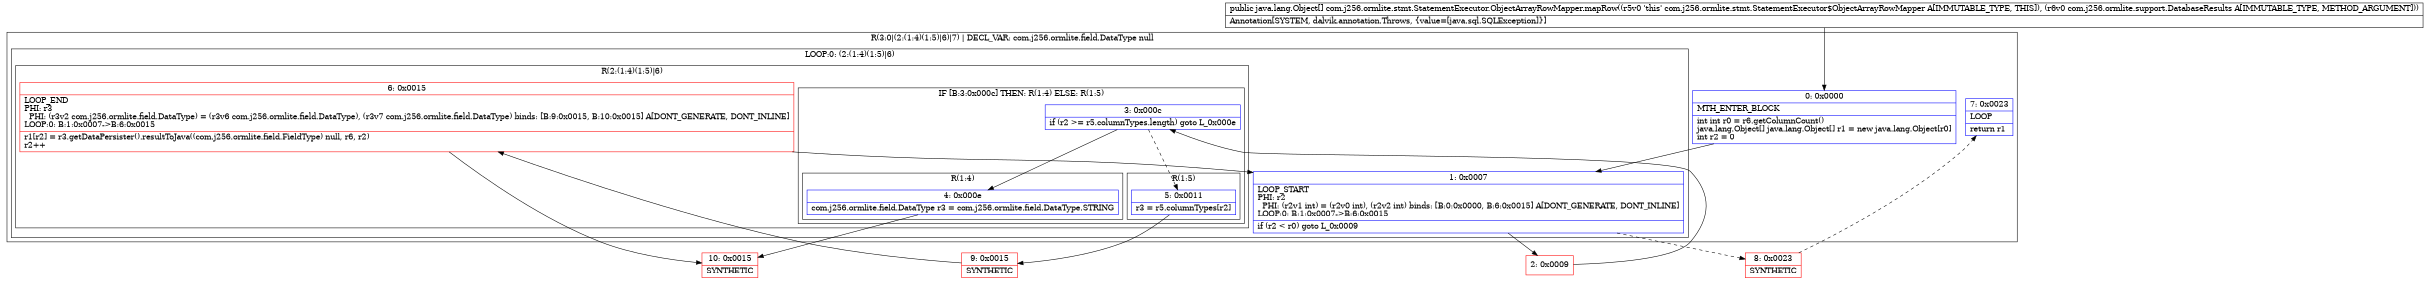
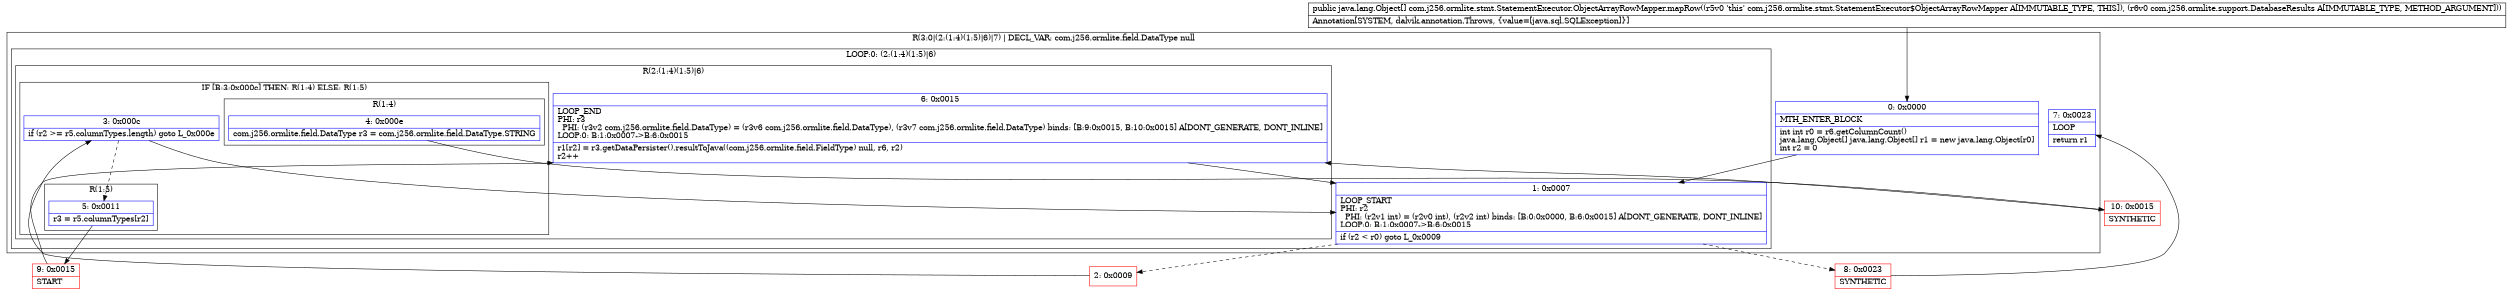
  digraph {
    node [color=blue shape=record]
    n1 [label="{4\:\ 0x000e|com.j256.ormlite.field.DataType r3 = com.j256.ormlite.field.DataType.STRING\l}"]
    n2 [label="{5\:\ 0x0011|r3 = r5.columnTypes[r2]\l}"]
    n3 [label="{3\:\ 0x000c|if (r2 \>= r5.columnTypes.length) goto L_0x000e\l}"]
-   n4 [color=red label="{6\:\ 0x0015|LOOP_END\lPHI: r3 \l  PHI: (r3v2 com.j256.ormlite.field.DataType) = (r3v6 com.j256.ormlite.field.DataType), (r3v7 com.j256.ormlite.field.DataType) binds: [B:9:0x0015, B:10:0x0015] A[DONT_GENERATE, DONT_INLINE]\lLOOP:0: B:1:0x0007\-\>B:6:0x0015\l|r1[r2] = r3.getDataPersister().resultToJava((com.j256.ormlite.field.FieldType) null, r6, r2)\lr2++\l}"]
+   n4 [label="{6\:\ 0x0015|LOOP_END\lPHI: r3 \l  PHI: (r3v2 com.j256.ormlite.field.DataType) = (r3v6 com.j256.ormlite.field.DataType), (r3v7 com.j256.ormlite.field.DataType) binds: [B:9:0x0015, B:10:0x0015] A[DONT_GENERATE, DONT_INLINE]\lLOOP:0: B:1:0x0007\-\>B:6:0x0015\l|r1[r2] = r3.getDataPersister().resultToJava((com.j256.ormlite.field.FieldType) null, r6, r2)\lr2++\l}"]
    n5 [label="{1\:\ 0x0007|LOOP_START\lPHI: r2 \l  PHI: (r2v1 int) = (r2v0 int), (r2v2 int) binds: [B:0:0x0000, B:6:0x0015] A[DONT_GENERATE, DONT_INLINE]\lLOOP:0: B:1:0x0007\-\>B:6:0x0015\l|if (r2 \< r0) goto L_0x0009\l}"]
    n6 [label="{0\:\ 0x0000|MTH_ENTER_BLOCK\l|int int r0 = r6.getColumnCount()\ljava.lang.Object[] java.lang.Object[] r1 = new java.lang.Object[r0]\lint r2 = 0\l}"]
    n7 [label="{7\:\ 0x0023|LOOP\l|return r1\l}"]
    n8 [color=red label="{10\:\ 0x0015|SYNTHETIC\l}"]
-   n9 [color=red label="{9\:\ 0x0015|SYNTHETIC\l}"]
+   n9 [color=red label="{9\:\ 0x0015|START\l}"]
    n10 [color=red label="{2\:\ 0x0009}"]
    n11 [color=red label="{8\:\ 0x0023|SYNTHETIC\l}"]
    n12 [label="{public java.lang.Object[] com.j256.ormlite.stmt.StatementExecutor.ObjectArrayRowMapper.mapRow((r5v0 'this' com.j256.ormlite.stmt.StatementExecutor$ObjectArrayRowMapper A[IMMUTABLE_TYPE, THIS]), (r6v0 com.j256.ormlite.support.DatabaseResults A[IMMUTABLE_TYPE, METHOD_ARGUMENT]))  | Annotation[SYSTEM, dalvik.annotation.Throws, \{value=[java.sql.SQLException]\}]\l}" color=""]
    subgraph cluster_1 {
      label="R(3:0|(2:(1:4)(1:5)|6)|7) | DECL_VAR: com.j256.ormlite.field.DataType null\l"
      n6
      n7
      subgraph cluster_2 {
        label="LOOP:0: (2:(1:4)(1:5)|6)"
        n5
        subgraph cluster_3 {
          label="R(2:(1:4)(1:5)|6)"
          n4
          subgraph cluster_4 {
            label="IF [B:3:0x000c] THEN: R(1:4) ELSE: R(1:5)"
            n3
            subgraph cluster_5 {
              label="R(1:4)"
              n1
            }
            subgraph cluster_6 {
              label="R(1:5)"
              n2
            }
          }
        }
      }
    }
    n1 -> n8
    n2 -> n9
-   n3 -> n1
+   n3 -> n5
    n3 -> n2 [style=dashed]
    n4 -> n5
-   n5 -> n10
+   n5 -> n10 [style=dashed]
    n5 -> n11 [style=dashed]
    n6 -> n5
-   n4 -> n8
+   n8 -> n4
    n9 -> n4
    n10 -> n3
-   n11 -> n7 [style=dashed]
+   n11 -> n7
    n12 -> n6
  }
